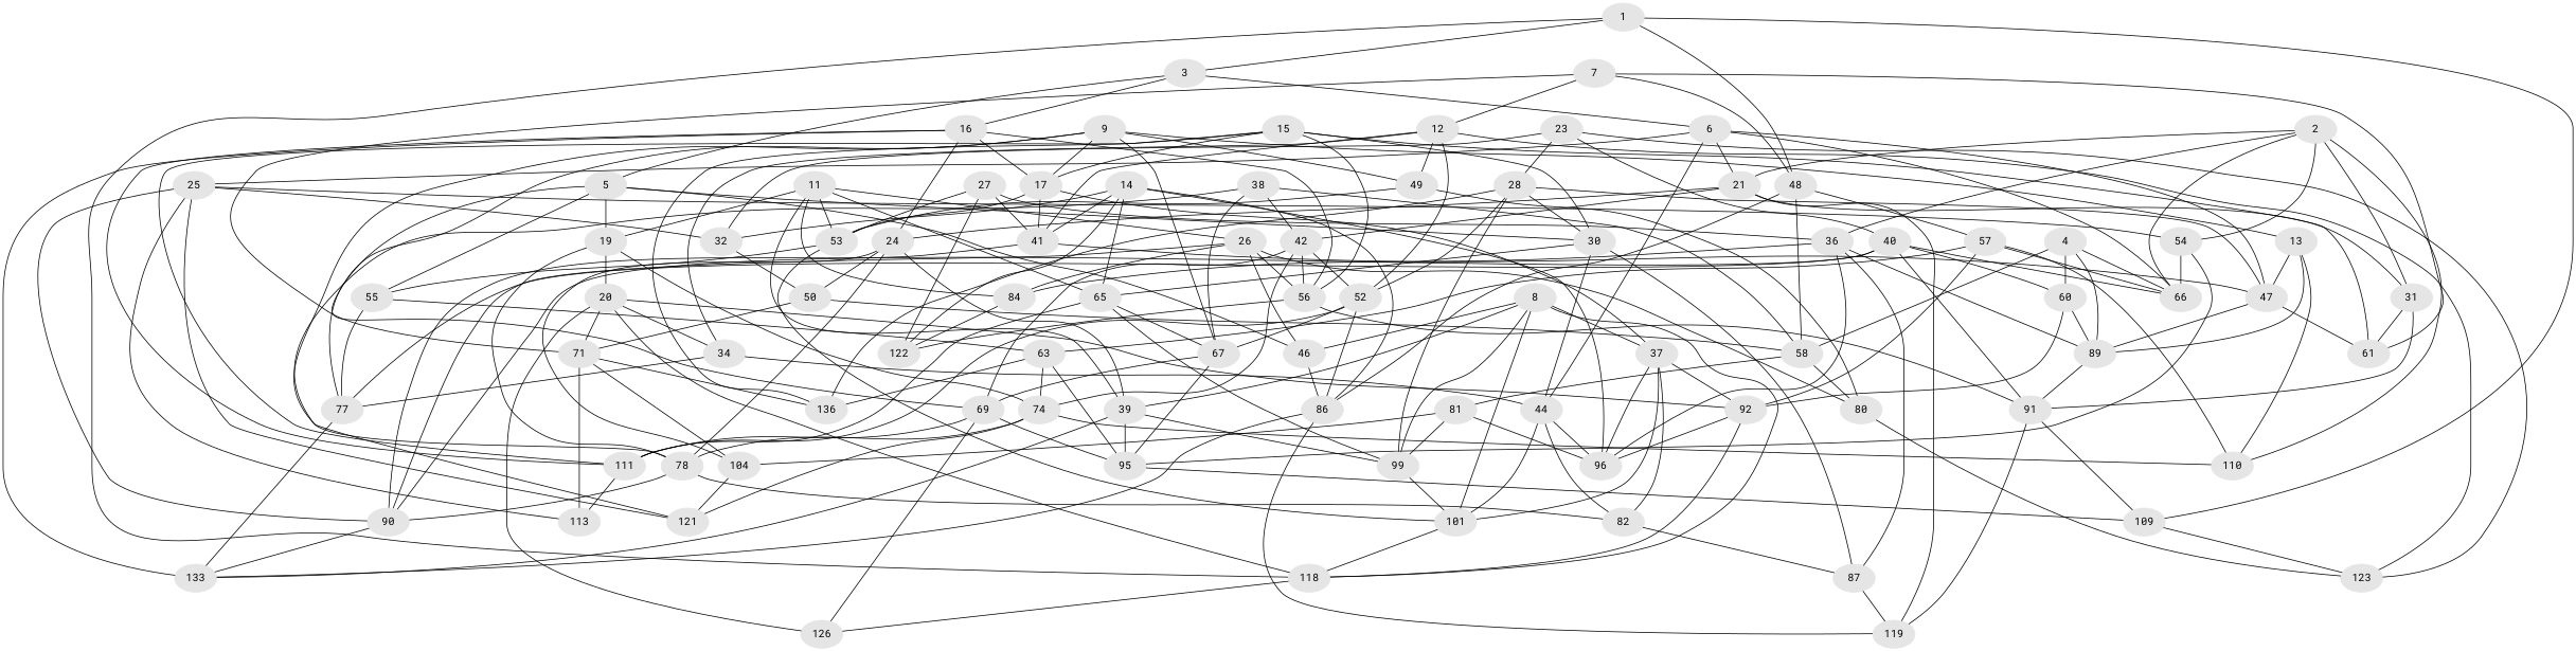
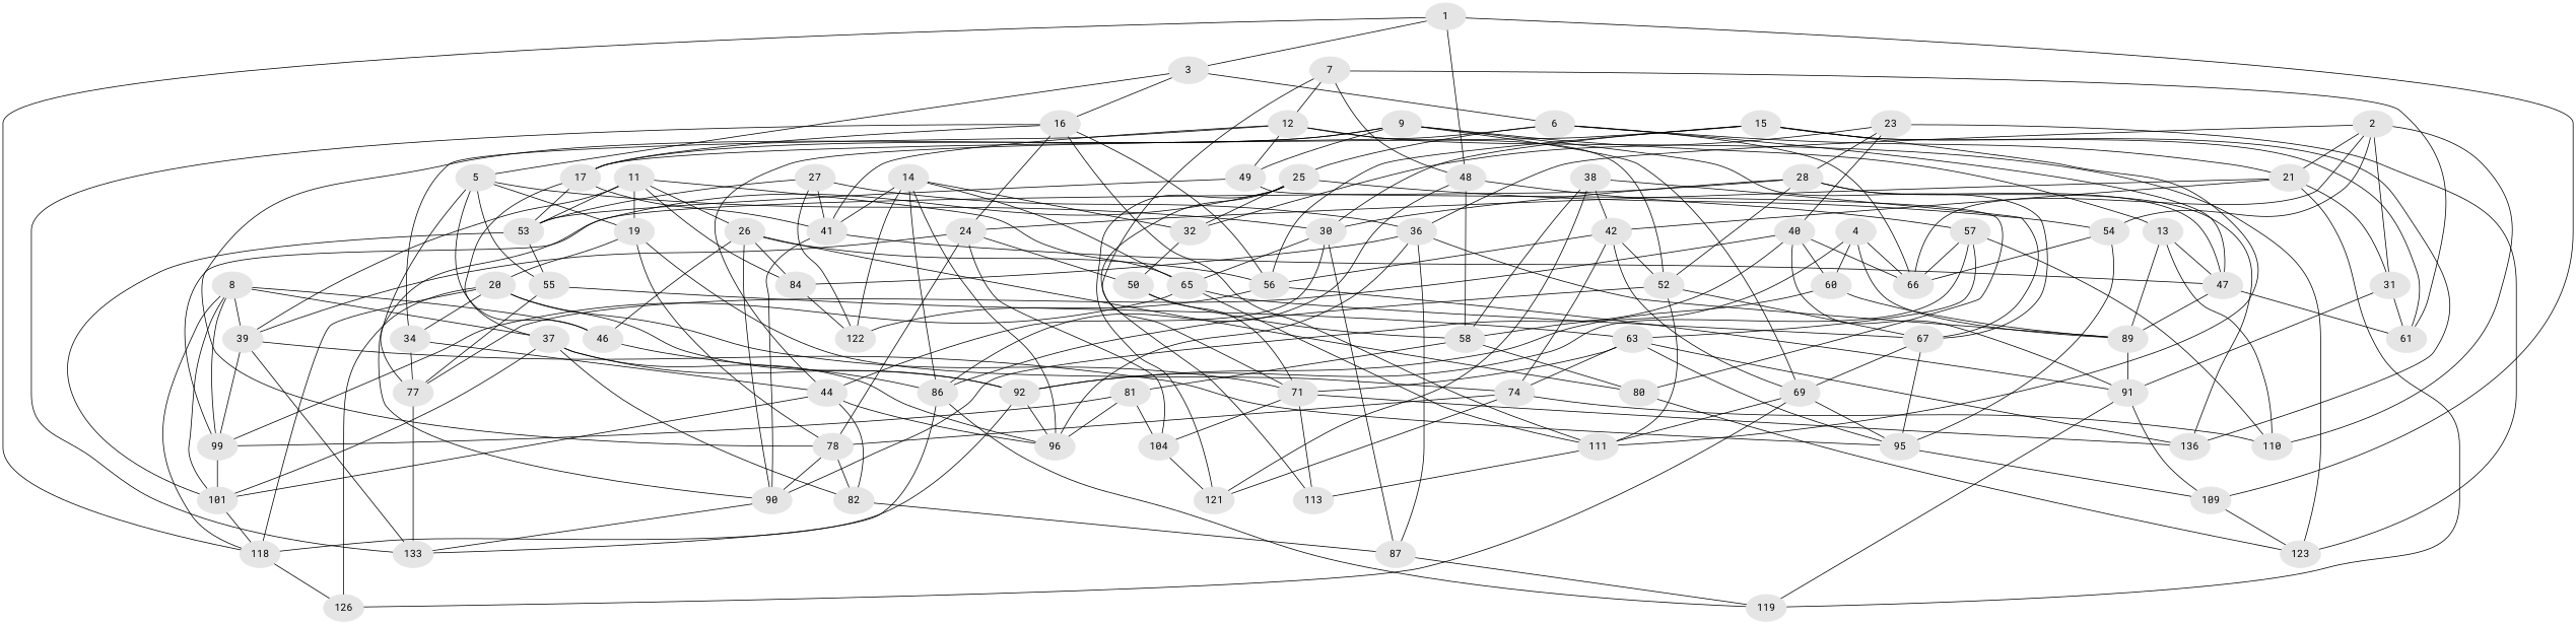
  graph {
    fontname="Roboto Mono"
    node [color=gray90 fontname="Roboto Mono" style=filled]
    edge [fontname="Roboto Mono"]
    1
    3
    48 [super="+68"]
    109
    118 [super="+135"]
    5 [super="+108"]
    6 [super="+10"]
    16 [super="+18"]
    58 [super="+139"]
    86 [super="+132"]
    57 [super="+105"]
    123
    126
    2 [super="+125"]
    21 [super="+22"]
    31
    36 [super="+124"]
    54
    66 [super="+85"]
    110
    24 [super="+35"]
    42 [super="+76"]
    119
    61
    91 [super="+138"]
    89 [super="+116"]
    84
    96 [super="+102"]
    87
    95 [super="+112"]
    19 [super="+97"]
    30 [super="+115"]
    46
    55
    77 [super="+88"]
    25 [super="+33"]
    44 [super="+62"]
    47 [super="+73"]
    17 [super="+51"]
    56 [super="+59"]
    111 [super="+129"]
    133 [super="+137"]
    80
    81
    4
    60
    92 [super="+120"]
    78 [super="+141"]
    20 [super="+128"]
    74 [super="+94"]
    65 [super="+93"]
    63 [super="+140"]
    32
    90 [super="+107"]
    113
    121
    101 [super="+114"]
    82
    12 [super="+106"]
    49
    34
    41 [super="+130"]
    52 [super="+75"]
    7
    71 [super="+72"]
    136
    104
    8 [super="+100"]
    37 [super="+131"]
    39 [super="+83"]
    99 [super="+127"]
    9 [super="+43"]
    13
    67 [super="+134"]
    69 [super="+79"]
    53 [super="+98"]
    11 [super="+70"]
    26 [super="+45"]
    122
    14 [super="+29"]
    50
    15 [super="+117"]
    28 [super="+64"]
    23
    40 [super="+103"]
    27
    38
    1 -- 3
    1 -- 48
    1 -- 109
    1 -- 118
    3 -- 5
    3 -- 6
    3 -- 16
    48 -- 58
    48 -- 86
    48 -- 57 [weight=2]
    109 -- 123
    118 -- 126
    5 -- 19
    5 -- 30
    5 -- 46
    5 -- 55
    5 -- 77
    6 -- 21
    6 -- 66
    6 -- 25
    6 -- 44
    6 -- 47
    16 -- 24
    16 -- 17
    16 -- 56
    16 -- 111
    16 -- 133
    58 -- 80
    58 -- 81
    86 -- 119
    86 -- 133
    57 -- 66
    57 -- 110
    57 -- 92
    57 -- 63
    2 -- 21
    2 -- 31
    2 -- 36
    2 -- 54
    2 -- 66
    2 -- 110
    21 -- 31
    21 -- 24
    21 -- 42
    21 -- 119
    31 -- 61
    31 -- 91
    36 -- 89
    36 -- 84
    36 -- 96
    36 -- 87
    54 -- 66
    54 -- 95
    24 -- 78
    24 -- 104
    24 -- 39
    24 -- 50
    42 -- 56
    42 -- 74
    42 -- 52
    42 -- 69
    91 -- 109
    91 -- 119
    89 -- 91
    84 -- 122
    87 -- 119
    95 -- 109
    19 -- 78
    19 -- 20
    19 -- 74
    30 -- 87
    30 -- 44
    30 -- 65
    46 -- 86
    55 -- 77
    55 -- 63
    77 -- 133 [weight=2]
    25 -- 54
    25 -- 32
    25 -- 90
    25 -- 113
    25 -- 121
    44 -- 96
    44 -- 101
    44 -- 82
    47 -- 61
    47 -- 89
    17 -- 41
    17 -- 37
    17 -- 53
    56 -- 91
    56 -- 122
    111 -- 113
    80 -- 123
    81 -- 96
    81 -- 104
    81 -- 99
    4 -- 58
    4 -- 66
    4 -- 89
    4 -- 60
    60 -- 89
    60 -- 92
    92 -- 118
    92 -- 96
    78 -- 90
    78 -- 82
    20 -- 118
    20 -- 126
    20 -- 92
    20 -- 34
    20 -- 71
    74 -- 110
    74 -- 78
    74 -- 121
    65 -- 111
    65 -- 99
    65 -- 67
    63 -- 95
    63 -- 74
+   63 -- 71
    63 -- 136
    32 -- 50
    90 -- 133
    101 -- 118
    82 -- 87
    12 -- 123
    12 -- 49
    12 -- 34
    12 -- 41
    12 -- 52
    49 -- 80
    49 -- 53
    34 -- 77
    34 -- 44
    41 -- 47
    41 -- 90
    52 -- 86
    52 -- 111
    52 -- 67
    7 -- 48
    7 -- 61
    7 -- 12
    7 -- 71
    71 -- 113
    71 -- 136
    71 -- 104
    104 -- 121
    8 -- 118
    8 -- 46
    8 -- 101
    8 -- 37
    8 -- 39
    8 -- 99
    37 -- 96
    37 -- 92
    37 -- 101
    37 -- 82
    39 -- 95
    39 -- 133
    39 -- 99
    99 -- 101
    9 -- 17
    9 -- 78
    9 -- 49
    9 -- 13
    9 -- 67
    9 -- 69
    13 -- 110
    13 -- 89
    13 -- 47
    67 -- 95
    67 -- 69
    69 -- 126
    69 -- 95
    69 -- 111
    53 -- 55
    53 -- 101
    11 -- 84
    11 -- 19
    11 -- 65
    11 -- 39
    11 -- 53
    11 -- 26
    26 -- 84
    26 -- 46
    26 -- 56
    26 -- 80
    26 -- 90
    14 -- 86
    14 -- 96
    14 -- 65
    14 -- 32
    14 -- 41
    14 -- 122
    50 -- 58
    50 -- 71
    15 -- 61
    15 -- 30
    15 -- 17
    15 -- 56
    15 -- 111
    15 -- 136
    28 -- 30
    28 -- 47
    28 -- 52
    28 -- 136
    28 -- 99
    23 -- 123
    23 -- 32
    23 -- 28
    23 -- 40
    40 -- 66
    40 -- 91
    40 -- 77
    40 -- 60
    40 -- 90
    27 -- 36
    27 -- 41
    27 -- 53
    27 -- 122
    38 -- 58
    38 -- 42
    38 -- 121
    38 -- 67
  }
